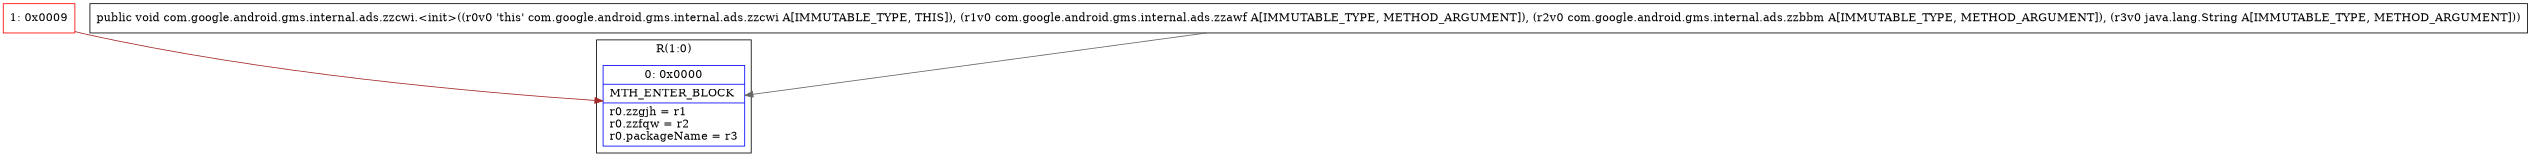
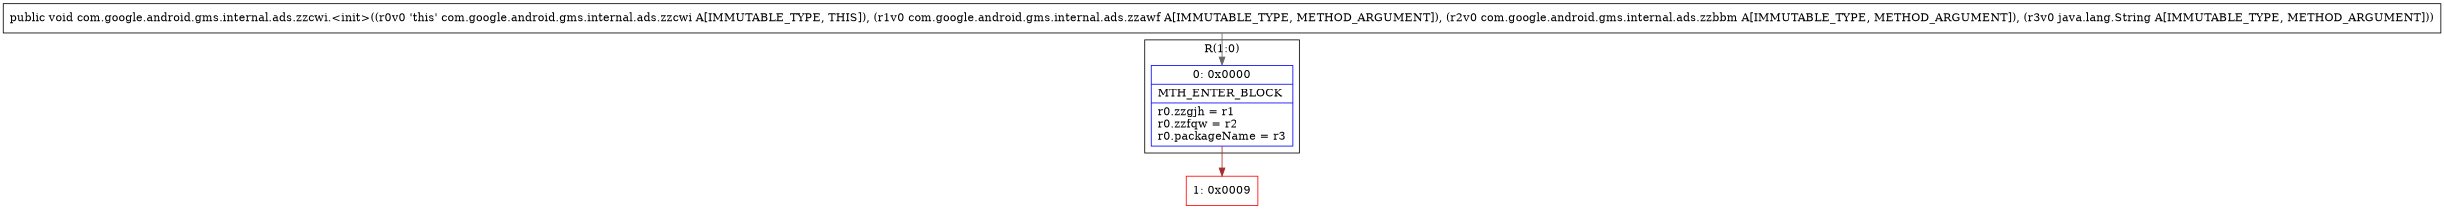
  digraph {
    node [shape=record]
    n1 [color=blue label="{0\:\ 0x0000|MTH_ENTER_BLOCK\l|r0.zzgjh = r1\lr0.zzfqw = r2\lr0.packageName = r3\l}"]
    n2 [color=red label="{1\:\ 0x0009}"]
    n3 [label="{public void com.google.android.gms.internal.ads.zzcwi.\<init\>((r0v0 'this' com.google.android.gms.internal.ads.zzcwi A[IMMUTABLE_TYPE, THIS]), (r1v0 com.google.android.gms.internal.ads.zzawf A[IMMUTABLE_TYPE, METHOD_ARGUMENT]), (r2v0 com.google.android.gms.internal.ads.zzbbm A[IMMUTABLE_TYPE, METHOD_ARGUMENT]), (r3v0 java.lang.String A[IMMUTABLE_TYPE, METHOD_ARGUMENT])) }"]
    subgraph cluster_1 {
      label="R(1:0)"
      n1
    }
-   n2 -> n1 [color=brown]
+   n1 -> n2 [color=brown]
    n3 -> n1 [color=gray40]
  }
